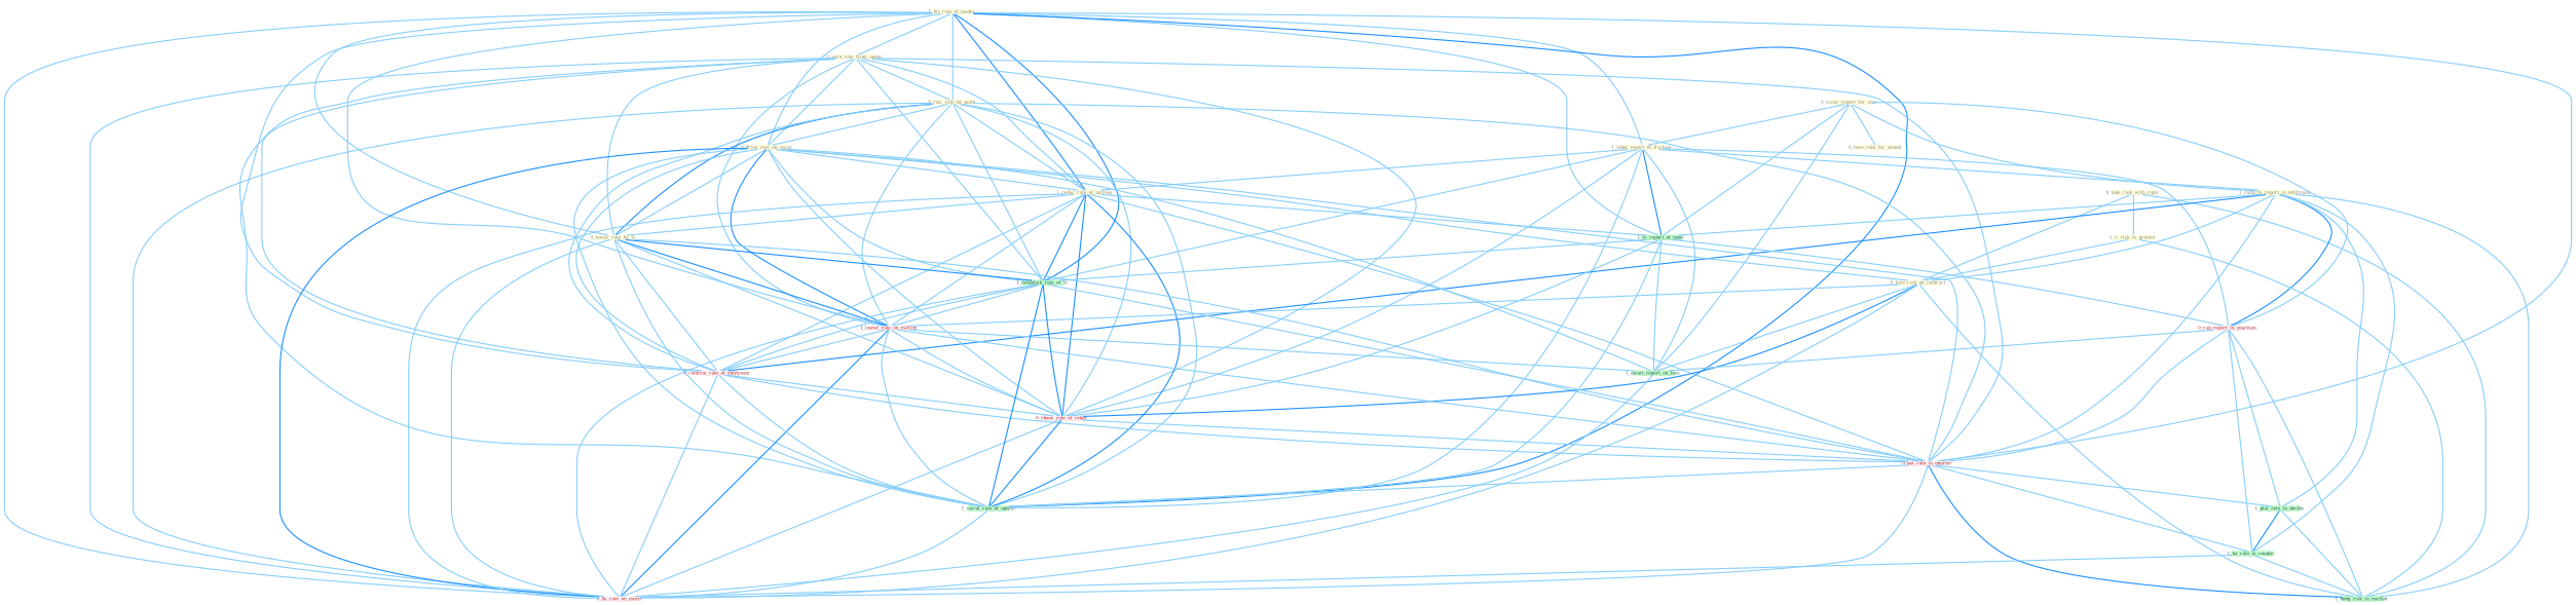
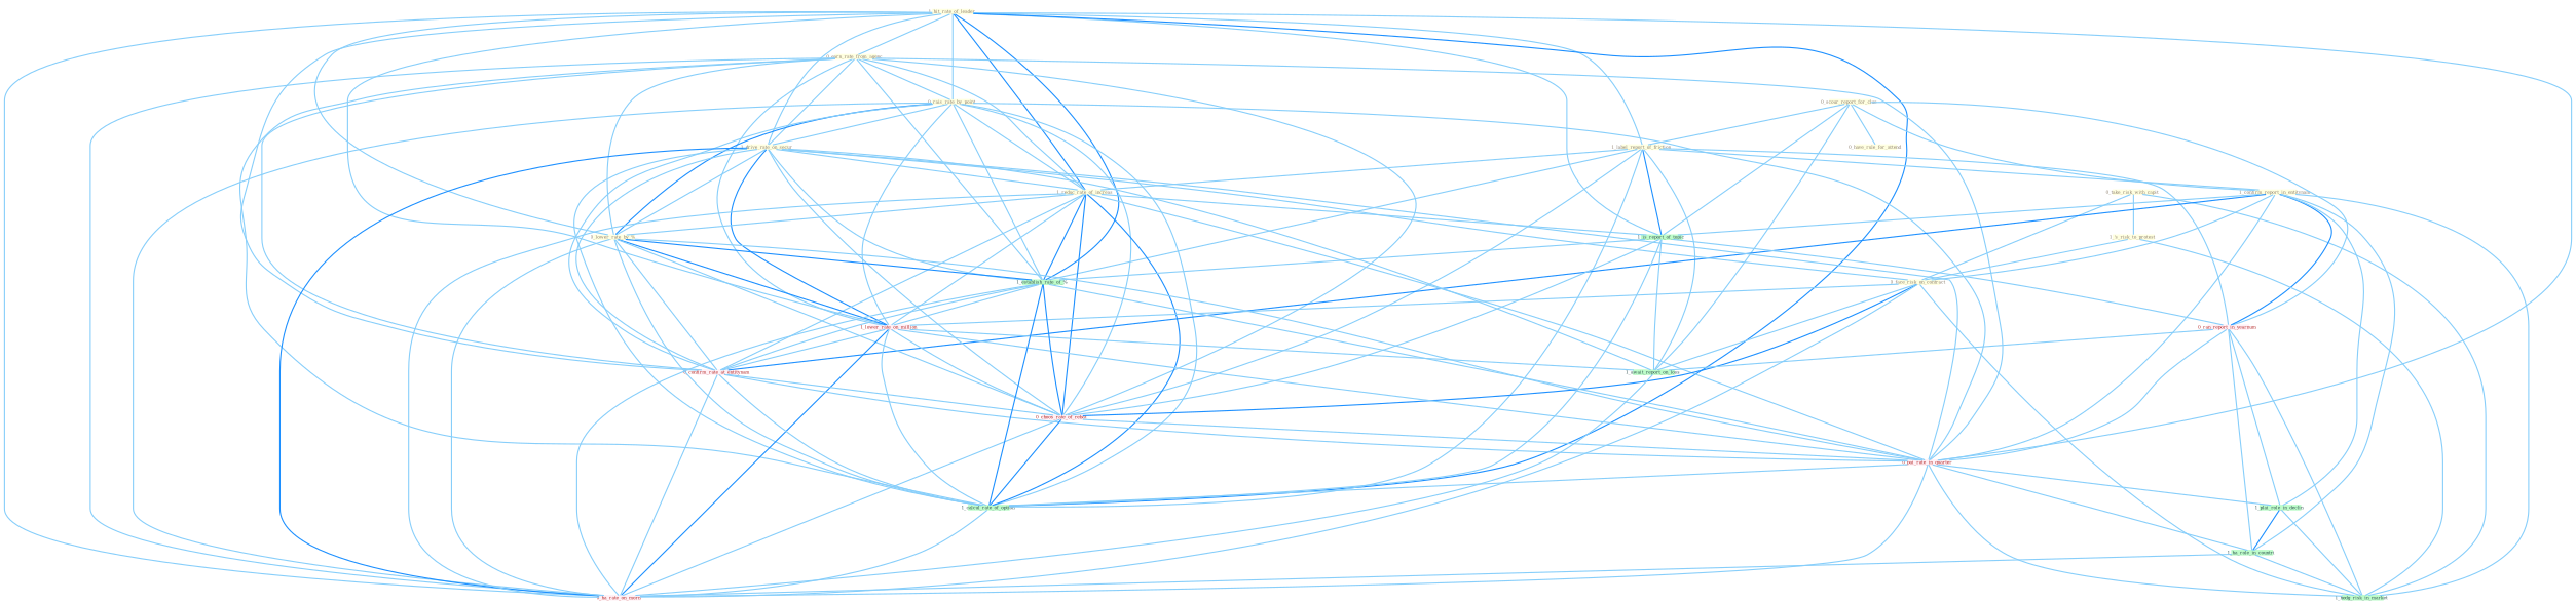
  graph {
    node [color="#ffffe0" fixedsize=true fontcolor="#8b7d6b" fontsize=4 shape=polygon style=filled]
    edge [color="#87cefa" w=1]
    "1_hit_rate_of_leader " [height=.06 width=.5]
    "0_scour_report_for_clue " [height=.06 width=.5]
    "0_have_rule_for_attend " [height=.06 width=.5]
    "0_earn_rate_from_agenc " [height=.06 width=.5]
    "1_label_report_of_friction " [height=.06 width=.5]
    "0_rais_rate_by_point " [height=.06 width=.5]
    "0_take_risk_with_capit " [height=.06 width=.5]
    "1_confirm_report_in_entitynam " [height=.06 width=.5]
    "1_drive_rate_on_secur " [height=.06 width=.5]
    "1_'s_risk_to_protest " [height=.06 width=.5]
    "1_reduc_rate_of_increas " [height=.06 width=.5]
    "0_lower_rate_by_% " [height=.06 width=.5]
    "0_face_risk_on_contract " [height=.06 width=.5]
    "0_ran_report_in_yearnum " [color="#fff0f5" fontcolor="#b22222" height=.06 width=.5]
    "1_lower_rate_on_million " [color="#fff0f5" fontcolor="#b22222" height=.06 width=.5]
    "0_confirm_rate_at_entitynam " [color="#fff0f5" fontcolor="#b22222" height=.06 width=.5]
    "0_choos_rate_of_rebat " [color="#fff0f5" fontcolor="#b22222" height=.06 width=.5]
    "0_pai_rate_in_quarter " [color="#fff0f5" fontcolor="#b22222" height=.06 width=.5]
    "0_ha_rate_on_morn " [color="#fff0f5" fontcolor="#b22222" height=.06 width=.5]
    "1_is_report_of_topic " [color="#BDFCC9" fontcolor="#2f4f4f" height=.06 width=.5]
    "1_establish_rate_of_% " [color="#BDFCC9" fontcolor="#2f4f4f" height=.06 width=.5]
    "1_calcul_rate_of_option " [color="#BDFCC9" fontcolor="#2f4f4f" height=.06 width=.5]
    "1_await_report_on_loss " [color="#BDFCC9" fontcolor="#2f4f4f" height=.06 width=.5]
    "1_hedg_risk_in_market " [color="#BDFCC9" fontcolor="#2f4f4f" height=.06 width=.5]
    "1_plai_role_in_declin " [color="#BDFCC9" fontcolor="#2f4f4f" height=.06 width=.5]
    "1_ha_role_in_countri " [color="#BDFCC9" fontcolor="#2f4f4f" height=.06 width=.5]
    subgraph sub_1 {
      "1_hit_rate_of_leader "
      "0_scour_report_for_clue "
      "0_have_rule_for_attend "
      "0_earn_rate_from_agenc "
      "1_label_report_of_friction "
      "0_rais_rate_by_point "
      "0_take_risk_with_capit "
      "1_confirm_report_in_entitynam "
      "1_drive_rate_on_secur "
      "1_'s_risk_to_protest "
      "1_reduc_rate_of_increas "
      "0_lower_rate_by_% "
      "0_face_risk_on_contract "
    }
    subgraph sub_2 {
      "0_ran_report_in_yearnum "
      "1_lower_rate_on_million "
      "0_confirm_rate_at_entitynam "
      "0_choos_rate_of_rebat "
      "0_pai_rate_in_quarter "
      "0_ha_rate_on_morn "
    }
    "1_hit_rate_of_leader " -- "0_earn_rate_from_agenc "
    "1_hit_rate_of_leader " -- "1_label_report_of_friction "
    "1_hit_rate_of_leader " -- "0_rais_rate_by_point "
    "1_hit_rate_of_leader " -- "1_drive_rate_on_secur "
    "1_hit_rate_of_leader " -- "1_reduc_rate_of_increas " [color="#1e90ff" w=2]
    "1_hit_rate_of_leader " -- "0_lower_rate_by_% "
    "1_hit_rate_of_leader " -- "1_lower_rate_on_million "
    "1_hit_rate_of_leader " -- "0_confirm_rate_at_entitynam "
    "1_hit_rate_of_leader " -- "0_pai_rate_in_quarter "
    "1_hit_rate_of_leader " -- "0_ha_rate_on_morn "
    "1_hit_rate_of_leader " -- "1_is_report_of_topic "
    "1_hit_rate_of_leader " -- "1_establish_rate_of_% " [color="#1e90ff" w=2]
    "1_hit_rate_of_leader " -- "1_calcul_rate_of_option " [color="#1e90ff" w=2]
    "0_scour_report_for_clue " -- "0_have_rule_for_attend "
    "0_scour_report_for_clue " -- "1_label_report_of_friction "
    "0_scour_report_for_clue " -- "1_confirm_report_in_entitynam "
    "0_scour_report_for_clue " -- "0_ran_report_in_yearnum "
    "0_scour_report_for_clue " -- "1_is_report_of_topic "
    "0_scour_report_for_clue " -- "1_await_report_on_loss "
    "0_earn_rate_from_agenc " -- "0_rais_rate_by_point "
    "0_earn_rate_from_agenc " -- "1_drive_rate_on_secur "
    "0_earn_rate_from_agenc " -- "1_reduc_rate_of_increas "
    "0_earn_rate_from_agenc " -- "0_lower_rate_by_% "
    "0_earn_rate_from_agenc " -- "1_lower_rate_on_million "
    "0_earn_rate_from_agenc " -- "0_confirm_rate_at_entitynam "
    "0_earn_rate_from_agenc " -- "0_choos_rate_of_rebat "
    "0_earn_rate_from_agenc " -- "0_pai_rate_in_quarter "
    "0_earn_rate_from_agenc " -- "0_ha_rate_on_morn "
    "0_earn_rate_from_agenc " -- "1_establish_rate_of_% "
    "0_earn_rate_from_agenc " -- "1_calcul_rate_of_option "
    "1_label_report_of_friction " -- "1_confirm_report_in_entitynam "
    "1_label_report_of_friction " -- "1_reduc_rate_of_increas "
    "1_label_report_of_friction " -- "0_ran_report_in_yearnum "
    "1_label_report_of_friction " -- "0_choos_rate_of_rebat "
    "1_label_report_of_friction " -- "1_is_report_of_topic " [color="#1e90ff" w=2]
    "1_label_report_of_friction " -- "1_establish_rate_of_% "
    "1_label_report_of_friction " -- "1_calcul_rate_of_option "
    "1_label_report_of_friction " -- "1_await_report_on_loss "
    "0_rais_rate_by_point " -- "1_drive_rate_on_secur "
    "0_rais_rate_by_point " -- "1_reduc_rate_of_increas "
    "0_rais_rate_by_point " -- "0_lower_rate_by_% " [color="#1e90ff" w=2]
    "0_rais_rate_by_point " -- "1_lower_rate_on_million "
    "0_rais_rate_by_point " -- "0_confirm_rate_at_entitynam "
    "0_rais_rate_by_point " -- "0_choos_rate_of_rebat "
    "0_rais_rate_by_point " -- "0_pai_rate_in_quarter "
    "0_rais_rate_by_point " -- "0_ha_rate_on_morn "
    "0_rais_rate_by_point " -- "1_establish_rate_of_% "
    "0_rais_rate_by_point " -- "1_calcul_rate_of_option "
    "0_take_risk_with_capit " -- "1_'s_risk_to_protest "
    "0_take_risk_with_capit " -- "0_face_risk_on_contract "
    "0_take_risk_with_capit " -- "1_hedg_risk_in_market "
    "1_confirm_report_in_entitynam " -- "0_face_risk_on_contract "
    "1_confirm_report_in_entitynam " -- "0_ran_report_in_yearnum " [color="#1e90ff" w=2]
    "1_confirm_report_in_entitynam " -- "0_confirm_rate_at_entitynam " [color="#1e90ff" w=2]
    "1_confirm_report_in_entitynam " -- "0_pai_rate_in_quarter "
    "1_confirm_report_in_entitynam " -- "1_is_report_of_topic "
    "1_confirm_report_in_entitynam " -- "1_hedg_risk_in_market "
    "1_confirm_report_in_entitynam " -- "1_plai_role_in_declin "
    "1_confirm_report_in_entitynam " -- "1_ha_role_in_countri "
    "1_drive_rate_on_secur " -- "1_reduc_rate_of_increas "
    "1_drive_rate_on_secur " -- "0_lower_rate_by_% "
    "1_drive_rate_on_secur " -- "0_face_risk_on_contract "
    "1_drive_rate_on_secur " -- "1_lower_rate_on_million " [color="#1e90ff" w=2]
    "1_drive_rate_on_secur " -- "0_confirm_rate_at_entitynam "
    "1_drive_rate_on_secur " -- "0_choos_rate_of_rebat "
    "1_drive_rate_on_secur " -- "0_pai_rate_in_quarter "
    "1_drive_rate_on_secur " -- "0_ha_rate_on_morn " [color="#1e90ff" w=2]
    "1_drive_rate_on_secur " -- "1_establish_rate_of_% "
    "1_drive_rate_on_secur " -- "1_calcul_rate_of_option "
    "1_drive_rate_on_secur " -- "1_await_report_on_loss "
    "1_'s_risk_to_protest " -- "0_face_risk_on_contract "
    "1_'s_risk_to_protest " -- "1_hedg_risk_in_market "
    "1_reduc_rate_of_increas " -- "0_lower_rate_by_% "
    "1_reduc_rate_of_increas " -- "1_lower_rate_on_million "
    "1_reduc_rate_of_increas " -- "0_confirm_rate_at_entitynam "
    "1_reduc_rate_of_increas " -- "0_choos_rate_of_rebat " [color="#1e90ff" w=2]
    "1_reduc_rate_of_increas " -- "0_pai_rate_in_quarter "
    "1_reduc_rate_of_increas " -- "0_ha_rate_on_morn "
    "1_reduc_rate_of_increas " -- "1_is_report_of_topic "
    "1_reduc_rate_of_increas " -- "1_establish_rate_of_% " [color="#1e90ff" w=2]
    "1_reduc_rate_of_increas " -- "1_calcul_rate_of_option " [color="#1e90ff" w=2]
    "0_lower_rate_by_% " -- "1_lower_rate_on_million " [color="#1e90ff" w=2]
    "0_lower_rate_by_% " -- "0_confirm_rate_at_entitynam "
    "0_lower_rate_by_% " -- "0_choos_rate_of_rebat "
    "0_lower_rate_by_% " -- "0_pai_rate_in_quarter "
    "0_lower_rate_by_% " -- "0_ha_rate_on_morn "
    "0_lower_rate_by_% " -- "1_establish_rate_of_% " [color="#1e90ff" w=2]
    "0_lower_rate_by_% " -- "1_calcul_rate_of_option "
    "0_face_risk_on_contract " -- "1_lower_rate_on_million "
    "0_face_risk_on_contract " -- "0_choos_rate_of_rebat " [color="#1e90ff" w=2]
    "0_face_risk_on_contract " -- "0_ha_rate_on_morn "
    "0_face_risk_on_contract " -- "1_await_report_on_loss "
    "0_face_risk_on_contract " -- "1_hedg_risk_in_market "
    "0_ran_report_in_yearnum " -- "0_pai_rate_in_quarter "
    "0_ran_report_in_yearnum " -- "1_await_report_on_loss "
    "0_ran_report_in_yearnum " -- "1_hedg_risk_in_market "
    "0_ran_report_in_yearnum " -- "1_plai_role_in_declin "
    "0_ran_report_in_yearnum " -- "1_ha_role_in_countri "
    "1_lower_rate_on_million " -- "0_confirm_rate_at_entitynam "
    "1_lower_rate_on_million " -- "0_choos_rate_of_rebat "
    "1_lower_rate_on_million " -- "0_pai_rate_in_quarter "
    "1_lower_rate_on_million " -- "0_ha_rate_on_morn " [color="#1e90ff" w=2]
    "1_lower_rate_on_million " -- "1_calcul_rate_of_option "
    "1_lower_rate_on_million " -- "1_await_report_on_loss "
    "0_confirm_rate_at_entitynam " -- "0_choos_rate_of_rebat "
    "0_confirm_rate_at_entitynam " -- "0_pai_rate_in_quarter "
    "0_confirm_rate_at_entitynam " -- "0_ha_rate_on_morn "
    "0_confirm_rate_at_entitynam " -- "1_calcul_rate_of_option "
    "0_choos_rate_of_rebat " -- "0_pai_rate_in_quarter "
    "0_choos_rate_of_rebat " -- "0_ha_rate_on_morn "
    "0_choos_rate_of_rebat " -- "1_calcul_rate_of_option " [color="#1e90ff" w=2]
    "0_pai_rate_in_quarter " -- "0_ha_rate_on_morn "
    "0_pai_rate_in_quarter " -- "1_calcul_rate_of_option "
-   "0_pai_rate_in_quarter " -- "1_hedg_risk_in_market " [color="#1e90ff"]
+   "0_pai_rate_in_quarter " -- "1_hedg_risk_in_market "
    "0_pai_rate_in_quarter " -- "1_plai_role_in_declin "
    "0_pai_rate_in_quarter " -- "1_ha_role_in_countri "
    "1_is_report_of_topic " -- "0_ran_report_in_yearnum "
    "1_is_report_of_topic " -- "0_choos_rate_of_rebat "
    "1_is_report_of_topic " -- "1_establish_rate_of_% "
    "1_is_report_of_topic " -- "1_calcul_rate_of_option "
    "1_is_report_of_topic " -- "1_await_report_on_loss "
    "1_establish_rate_of_% " -- "1_lower_rate_on_million "
    "1_establish_rate_of_% " -- "0_confirm_rate_at_entitynam "
    "1_establish_rate_of_% " -- "0_choos_rate_of_rebat " [color="#1e90ff" w=2]
    "1_establish_rate_of_% " -- "0_pai_rate_in_quarter "
    "1_establish_rate_of_% " -- "0_ha_rate_on_morn "
    "1_establish_rate_of_% " -- "1_calcul_rate_of_option " [color="#1e90ff" w=2]
    "1_calcul_rate_of_option " -- "0_ha_rate_on_morn "
    "1_await_report_on_loss " -- "0_ha_rate_on_morn "
    "1_plai_role_in_declin " -- "1_hedg_risk_in_market "
    "1_plai_role_in_declin " -- "1_ha_role_in_countri " [color="#1e90ff" w=2]
    "1_ha_role_in_countri " -- "0_ha_rate_on_morn "
    "1_ha_role_in_countri " -- "1_hedg_risk_in_market "
  }
